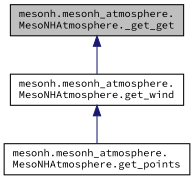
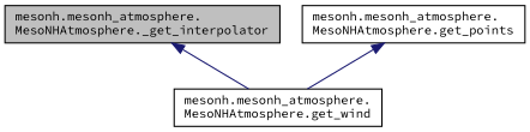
  digraph {
    fontname="Source Code Pro"
    rankdir=TB
    node [color=black fillcolor=white fontname="Source Code Pro" fontsize=10 shape=record style=filled]
    edge [color=midnightblue dir=back fontname="Source Code Pro" fontsize=10 labelfontname=FreeSans labelfontsize=10 style=solid]
-   n1 [fillcolor=grey75 fontcolor=black height=0.2 label="mesonh.mesonh_atmosphere.\lMesoNHAtmosphere._get_get" width=0.4]
+   n1 [fillcolor=grey75 fontcolor=black height=0.2 label="mesonh.mesonh_atmosphere.\lMesoNHAtmosphere._get_interpolator" width=0.4]
    n2 [height=0.2 label="mesonh.mesonh_atmosphere.\lMesoNHAtmosphere.get_wind" width=0.4]
    n3 [height=0.2 label="mesonh.mesonh_atmosphere.\lMesoNHAtmosphere.get_points" width=0.4]
    n1 -> n2
-   n2 -> n3
+   n3 -> n2
  }
